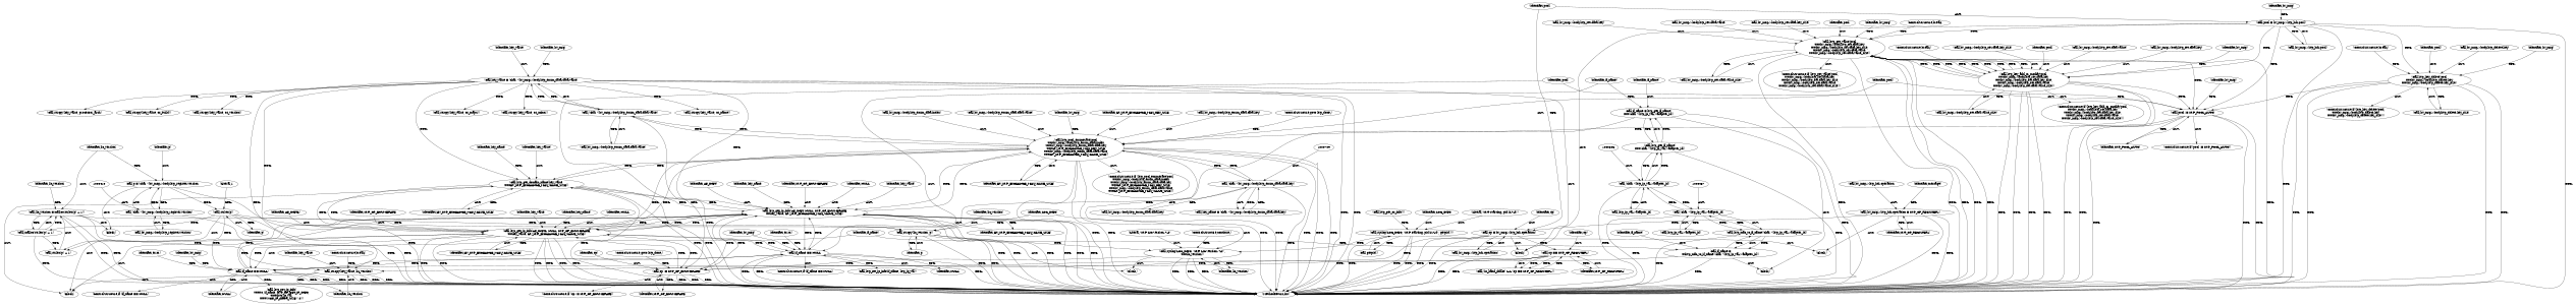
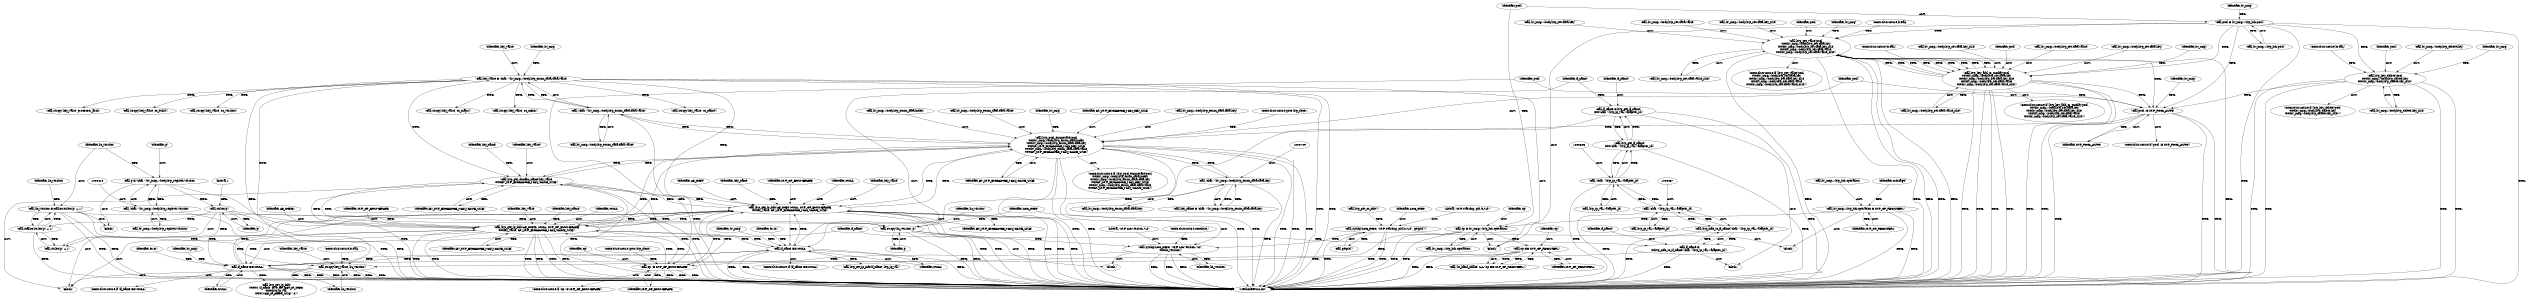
  digraph {
    n1 [label="(Call,strcpy(key_value, lic_version))"]
    n2 [label="(MethodReturn,int)"]
    n3 [label="(Block,)"]
    n4 [label="(Identifier,lic_version)"]
    n5 [label="(Call,key_value = (char *)hv_msg->body.kvp_enum_data.data.value)"]
    n6 [label="(Call,(char *)hv_msg->body.kvp_enum_data.data.value)"]
    n7 [label="(Call,kvp_get_domain_name(key_value,\n\t\t\t\t\tHV_KVP_EXCHANGE_MAX_VALUE_SIZE))"]
    n8 [label="(Call,kvp_get_ip_info(AF_INET, NULL, KVP_OP_ENUMERATE,\n\t\t\t\tkey_value, HV_KVP_EXCHANGE_MAX_VALUE_SIZE))"]
    n9 [label="(Call,kvp_get_ip_info(AF_INET6, NULL, KVP_OP_ENUMERATE,\n\t\t\t\tkey_value, HV_KVP_EXCHANGE_MAX_VALUE_SIZE))"]
    n10 [label="(Call,strcpy(key_value, os_version))"]
    n11 [label="(Call,strcpy(key_value, os_major))"]
    n12 [label="(Call,strcpy(key_value, os_minor))"]
    n13 [label="(Block,)"]
    n14 [label="(Call,strcpy(key_value, os_name))"]
    n15 [label="(Call,strcpy(key_value, processor_arch))"]
    n16 [label="(Call,strcpy(key_value, os_build))"]
    n17 [label="(Call,kvp_pool_enumerate(pool,\n\t\t\t\t\thv_msg->body.kvp_enum_data.index,\n\t\t\t\t\thv_msg->body.kvp_enum_data.data.key,\n\t\t\t\t\tHV_KVP_EXCHANGE_MAX_KEY_SIZE,\n\t\t\t\t\thv_msg->body.kvp_enum_data.data.value,\n\t\t\t\t\tHV_KVP_EXCHANGE_MAX_VALUE_SIZE))"]
    n18 [label="(Call,hv_msg->body.kvp_enum_data.data.value)"]
    n19 [label="(Identifier,HV_KVP_EXCHANGE_MAX_VALUE_SIZE)"]
    n20 [label="(Call,if_name == NULL)"]
    n21 [label="(Call,if_name == NULL)"]
    n22 [label="(Call,op != KVP_OP_ENUMERATE)"]
    n23 [label="(Identifier,HV_KVP_EXCHANGE_MAX_VALUE_SIZE)"]
    n24 [label="(Identifier,HV_KVP_EXCHANGE_MAX_VALUE_SIZE)"]
    n25 [label="(Call,(char *)hv_msg->body.kvp_enum_data.data.key)"]
    n26 [label="(Identifier,HV_KVP_EXCHANGE_MAX_VALUE_SIZE)"]
    n27 [label="(ControlStructure,if (kvp_pool_enumerate(pool,\n\t\t\t\t\thv_msg->body.kvp_enum_data.index,\n\t\t\t\t\thv_msg->body.kvp_enum_data.data.key,\n\t\t\t\t\tHV_KVP_EXCHANGE_MAX_KEY_SIZE,\n\t\t\t\t\thv_msg->body.kvp_enum_data.data.value,\n\t\t\t\t\tHV_KVP_EXCHANGE_MAX_VALUE_SIZE)))"]
    n28 [label="(Call,key_name = (char *)hv_msg->body.kvp_enum_data.data.key)"]
    n29 [label="(Call,hv_msg->body.kvp_enum_data.data.key)"]
    n30 [label="(Call,pool != KVP_POOL_AUTO)"]
    n31 [label="(Identifier,KVP_POOL_AUTO)"]
    n32 [label="(ControlStructure,if (pool != KVP_POOL_AUTO))"]
    n33 [label="(Call,kvp_key_delete(pool,\n\t\t\t\t\thv_msg->body.kvp_delete.key,\n\t\t\t\t\thv_msg->body.kvp_delete.key_size))"]
    n34 [label="(ControlStructure,if (kvp_key_delete(pool,\n\t\t\t\t\thv_msg->body.kvp_delete.key,\n\t\t\t\t\thv_msg->body.kvp_delete.key_size)))"]
    n35 [label="(Call,hv_msg->body.kvp_delete.key_size)"]
    n36 [label="(Call,pool = hv_msg->kvp_hdr.pool)"]
    n37 [label="(Call,kvp_get_value(pool,\n\t\t\t\t\thv_msg->body.kvp_set.data.key,\n\t\t\t\t\thv_msg->body.kvp_set.data.key_size,\n\t\t\t\t\thv_msg->body.kvp_set.data.value,\n\t\t\t\t\thv_msg->body.kvp_set.data.value_size))"]
    n38 [label="(Call,kvp_key_add_or_modify(pool,\n\t\t\t\t\thv_msg->body.kvp_set.data.key,\n\t\t\t\t\thv_msg->body.kvp_set.data.key_size,\n\t\t\t\t\thv_msg->body.kvp_set.data.value,\n\t\t\t\t\thv_msg->body.kvp_set.data.value_size))"]
    n39 [label="(Call,hv_msg->kvp_hdr.pool)"]
    n40 [label="(Call,hv_msg->body.kvp_set.data.value_size)"]
    n41 [label="(ControlStructure,if (kvp_get_value(pool,\n\t\t\t\t\thv_msg->body.kvp_set.data.key,\n\t\t\t\t\thv_msg->body.kvp_set.data.key_size,\n\t\t\t\t\thv_msg->body.kvp_set.data.value,\n\t\t\t\t\thv_msg->body.kvp_set.data.value_size)))"]
    n42 [label="(ControlStructure,if (kvp_key_add_or_modify(pool,\n\t\t\t\t\thv_msg->body.kvp_set.data.key,\n\t\t\t\t\thv_msg->body.kvp_set.data.key_size,\n\t\t\t\t\thv_msg->body.kvp_set.data.value,\n\t\t\t\t\thv_msg->body.kvp_set.data.value_size)))"]
    n43 [label="(Call,hv_msg->body.kvp_set.data.value_size)"]
    n44 [label="(Call,kvp_get_ip_info(\n\t\t\t\t\t\t0, if_name, KVP_OP_GET_IP_INFO,\n\t\t\t\t\t\tkvp_ip_val,\n\t\t\t\t\t\t(MAX_IP_ADDR_SIZE * 2)))"]
    n45 [label="(Identifier,NULL)"]
    n46 [label="(ControlStructure,if (if_name == NULL))"]
    n47 [label="(ControlStructure,if (if_name == NULL))"]
    n48 [label="(Call,kvp_set_ip_info(if_name, kvp_ip_val))"]
    n49 [label="(Identifier,NULL)"]
    n50 [label="(ControlStructure,if (op != KVP_OP_ENUMERATE))"]
    n51 [label="(Identifier,KVP_OP_ENUMERATE)"]
    n52 [label="(Call,if_name =\n\t\t\tkvp_mac_to_if_name((char *)kvp_ip_val->adapter_id))"]
    n53 [label="(Call,kvp_mac_to_if_name((char *)kvp_ip_val->adapter_id))"]
    n54 [label="(Block,)"]
    n55 [label="(Call,(char *)kvp_ip_val->adapter_id)"]
    n56 [label="(Call,(char *)kvp_ip_val->adapter_id)"]
    n57 [label="(Call,kvp_ip_val->adapter_id)"]
    n58 [label="(Call,kvp_get_if_name(\n\t\t\t\t\t(char *)kvp_ip_val->adapter_id))"]
    n59 [label="(Call,kvp_ip_val->adapter_id)"]
    n60 [label="(Call,if_name = kvp_get_if_name(\n\t\t\t\t\t(char *)kvp_ip_val->adapter_id))"]
    n61 [label="(Call,op == KVP_OP_REGISTER1)"]
    n62 [label="(Call,(in_hand_shake) && (op == KVP_OP_REGISTER1))"]
    n63 [label="(Identifier,KVP_OP_REGISTER1)"]
    n64 [label="(Call,op = hv_msg->kvp_hdr.operation)"]
    n65 [label="(Call,hv_msg->kvp_hdr.operation)"]
    n66 [label="(Call,hv_msg->kvp_hdr.operation = KVP_OP_REGISTER1)"]
    n67 [label="(Block,)"]
    n68 [label="(Identifier,KVP_OP_REGISTER1)"]
    n69 [label="(Call,syslog(LOG_INFO, \"KVP LIC Version: %s\",\n\t\t\t\t\tlic_version))"]
    n70 [label="(Block,)"]
    n71 [label="(Identifier,lic_version)"]
    n72 [label="(Call,syslog(LOG_INFO, \"KVP starting; pid is:%d\", getpid()))"]
    n73 [label="(Call,getpid())"]
    n74 [label="(Call,strcpy(lic_version, p))"]
    n75 [label="(Identifier,p)"]
    n76 [label="(Call,lic_version = malloc(strlen(p) + 1))"]
    n77 [label="(Call,malloc(strlen(p) + 1))"]
    n78 [label="(Block,)"]
    n79 [label="(Call,strlen(p) + 1)"]
    n80 [label="(Call,strlen(p))"]
    n81 [label="(Identifier,p)"]
    n82 [label="(Call,p = (char *)hv_msg->body.kvp_register.version)"]
    n83 [label="(Call,(char *)hv_msg->body.kvp_register.version)"]
    n84 [label="(Call,hv_msg->body.kvp_register.version)"]
    n85 [label="(Call,hv_msg->body.kvp_enum_data.index)"]
    n86 [label="(Identifier,pool)"]
    n87 [label="(Call,hv_msg->body.kvp_set.data.key)"]
    n88 [label="(ControlStructure,break;)"]
    n89 [label="(Call,hv_msg->body.kvp_set.data.value)"]
    n90 [label="(Identifier,lic_version)"]
    n91 [label="(Identifier,hv_msg)"]
    n92 [label="(Call,hv_msg->body.kvp_set.data.key_size)"]
    n93 [label="(Identifier,if_name)"]
    n94 [label="(Call,hv_msg->body.kvp_enum_data.data.value)"]
    n95 [label="(Call,hv_msg->kvp_hdr.operation)"]
    n96 [label="(Identifier,hv_msg)"]
    n97 [label="(Identifier,key_name)"]
    n98 [label="(Identifier,pool)"]
    n99 [label="(Identifier,if_name)"]
    n100 [label="(Identifier,AF_INET)"]
    n101 [label="(Identifier,HV_KVP_EXCHANGE_MAX_KEY_SIZE)"]
    n102 [label="(Identifier,key_value)"]
    n103 [label="(Identifier,hv_msg)"]
    n104 [label="(Literal,\"KVP LIC Version: %s\")"]
    n105 [label="(Identifier,hv_msg)"]
    n106 [label="(Identifier,op)"]
    n107 [label="(Call,hv_msg->body.kvp_enum_data.data.key)"]
    n108 [label="(Identifier,lic_version)"]
    n109 [label="(Identifier,key_value)"]
    n110 [label="(Identifier,key_value)"]
    n111 [label="(Call,hv_msg->body.kvp_set.data.key_size)"]
    n112 [label="(Identifier,op)"]
    n113 [label="(Identifier,pool)"]
    n114 [label="(Identifier,p)"]
    n115 [label="(Identifier,LOG_INFO)"]
    n116 [label="(Identifier,KVP_OP_ENUMERATE)"]
    n117 [label="(Identifier,hv_msg)"]
    n118 [label="(ControlStructure,continue;)"]
    n119 [label="(Identifier,if_name)"]
    n120 [label="(Identifier,AF_INET6)"]
    n121 [label="(Identifier,hv_msg)"]
    n122 [label="(ControlStructure,break;)"]
    n123 [label="(ControlStructure,goto kvp_done;)"]
    n124 [label="(Call,hv_msg->body.kvp_set.data.value)"]
    n125 [label="(Identifier,error)"]
    n126 [label="(Identifier,key_name)"]
    n127 [label="(Call,hv_msg->body.kvp_set.data.key)"]
    n128 [label="(Identifier,LOG_INFO)"]
    n129 [label="(Identifier,hv_msg)"]
    n130 [label="(Literal,\"KVP starting; pid is:%d\")"]
    n131 [label="(Identifier,pool)"]
    n132 [label="(Identifier,hv_msg)"]
    n133 [label="(Identifier,lic_version)"]
    n134 [label="(Call,hv_msg->body.kvp_delete.key)"]
    n135 [label="(Identifier,error)"]
    n136 [label="(ControlStructure,break;)"]
    n137 [label="(Identifier,op)"]
    n138 [label="(Call,kvp_get_os_info())"]
    n139 [label="(Identifier,KVP_OP_ENUMERATE)"]
    n140 [label="(Identifier,hv_msg)"]
    n141 [label="(ControlStructure,break;)"]
    n142 [label="(Identifier,message)"]
    n143 [label="(Identifier,key_value)"]
    n144 [label="(ControlStructure,goto kvp_done;)"]
    n145 [label="(Literal,1)"]
    n146 [label="(Identifier,pool)"]
    n147 [label="(Identifier,NULL)"]
    n148 [label="(Identifier,if_name)"]
    n149 [label="(Identifier,NULL)"]
    n150 [label="(Identifier,pool)"]
    n151 [label="(Identifier,key_value)"]
    n152 [label="(Identifier,key_name)"]
    1000709
    1000457
    1000505
    1000410
    n1 -> n2 [label="DDG: "]
    n1 -> n2 [label="DDG: "]
    n1 -> n2 [label="DDG: "]
    n1 -> n3 [label="AST: "]
    n1 -> n4 [label="CFG: "]
    n4 -> n1 [label="AST: "]
    n5 -> n1 [label="DDG: "]
    n5 -> n2 [label="DDG: "]
    n5 -> n2 [label="DDG: "]
    n5 -> n6 [label="CFG: "]
    n5 -> n7 [label="DDG: "]
    n5 -> n8 [label="DDG: "]
    n5 -> n9 [label="DDG: "]
    n5 -> n10 [label="DDG: "]
    n5 -> n11 [label="DDG: "]
    n5 -> n12 [label="DDG: "]
    n5 -> n13 [label="AST: "]
    n5 -> n14 [label="DDG: "]
    n5 -> n15 [label="DDG: "]
    n5 -> n16 [label="DDG: "]
    n6 -> n2 [label="DDG: "]
    n6 -> n5 [label="AST: "]
    n6 -> n5 [label="DDG: "]
    n6 -> n17 [label="DDG: "]
    n6 -> n18 [label="CFG: "]
    n7 -> n2 [label="DDG: "]
    n7 -> n2 [label="DDG: "]
    n7 -> n2 [label="DDG: "]
    n7 -> n3 [label="AST: "]
    n7 -> n8 [label="DDG: "]
    n7 -> n9 [label="DDG: "]
    n7 -> n17 [label="DDG: "]
    n7 -> n19 [label="CFG: "]
    n8 -> n2 [label="DDG: "]
    n8 -> n2 [label="DDG: "]
    n8 -> n2 [label="DDG: "]
    n8 -> n2 [label="DDG: "]
    n8 -> n2 [label="DDG: "]
    n8 -> n2 [label="DDG: "]
    n8 -> n3 [label="AST: "]
    n8 -> n7 [label="DDG: "]
    n8 -> n9 [label="DDG: "]
    n8 -> n9 [label="DDG: "]
    n8 -> n17 [label="DDG: "]
    n8 -> n20 [label="DDG: "]
    n8 -> n21 [label="DDG: "]
    n8 -> n22 [label="DDG: "]
    n8 -> n23 [label="CFG: "]
    n9 -> n2 [label="DDG: "]
    n9 -> n2 [label="DDG: "]
    n9 -> n2 [label="DDG: "]
    n9 -> n2 [label="DDG: "]
    n9 -> n2 [label="DDG: "]
    n9 -> n2 [label="DDG: "]
    n9 -> n3 [label="AST: "]
    n9 -> n7 [label="DDG: "]
    n9 -> n8 [label="DDG: "]
    n9 -> n8 [label="DDG: "]
    n9 -> n17 [label="DDG: "]
    n9 -> n20 [label="DDG: "]
    n9 -> n21 [label="DDG: "]
    n9 -> n22 [label="DDG: "]
    n9 -> n24 [label="CFG: "]
    n17 -> n2 [label="DDG: "]
    n17 -> n2 [label="DDG: "]
    n17 -> n2 [label="DDG: "]
    n17 -> n2 [label="DDG: "]
    n17 -> n2 [label="DDG: "]
    n17 -> n2 [label="DDG: "]
    n17 -> n2 [label="DDG: "]
    n17 -> n6 [label="DDG: "]
    n17 -> n7 [label="DDG: "]
    n17 -> n8 [label="DDG: "]
    n17 -> n9 [label="DDG: "]
    n17 -> n25 [label="DDG: "]
    n17 -> n26 [label="CFG: "]
    n17 -> n27 [label="AST: "]
    n18 -> n6 [label="AST: "]
    n19 -> n7 [label="AST: "]
    n20 -> n2 [label="DDG: "]
    n20 -> n2 [label="DDG: "]
    n20 -> n2 [label="DDG: "]
    n20 -> n8 [label="DDG: "]
    n20 -> n9 [label="DDG: "]
    n20 -> n21 [label="DDG: "]
    n20 -> n44 [label="DDG: "]
    n20 -> n45 [label="CFG: "]
    n20 -> n46 [label="AST: "]
    n21 -> n2 [label="DDG: "]
    n21 -> n2 [label="DDG: "]
    n21 -> n2 [label="DDG: "]
    n21 -> n8 [label="DDG: "]
    n21 -> n9 [label="DDG: "]
    n21 -> n20 [label="DDG: "]
    n21 -> n47 [label="AST: "]
    n21 -> n48 [label="DDG: "]
    n21 -> n49 [label="CFG: "]
    n22 -> n2 [label="DDG: "]
    n22 -> n2 [label="DDG: "]
    n22 -> n2 [label="DDG: "]
    n22 -> n8 [label="DDG: "]
    n22 -> n9 [label="DDG: "]
    n22 -> n50 [label="AST: "]
    n22 -> n51 [label="CFG: "]
    n23 -> n8 [label="AST: "]
    n24 -> n9 [label="AST: "]
    n25 -> n2 [label="DDG: "]
    n25 -> n17 [label="DDG: "]
    n25 -> n28 [label="AST: "]
    n25 -> n28 [label="DDG: "]
    n25 -> n29 [label="CFG: "]
    n26 -> n17 [label="AST: "]
    n28 -> n25 [label="CFG: "]
    n29 -> n25 [label="AST: "]
    n30 -> n2 [label="DDG: "]
    n30 -> n2 [label="DDG: "]
    n30 -> n2 [label="DDG: "]
    n30 -> n17 [label="DDG: "]
    n30 -> n31 [label="CFG: "]
    n30 -> n32 [label="AST: "]
    n31 -> n30 [label="AST: "]
    n33 -> n2 [label="DDG: "]
    n33 -> n2 [label="DDG: "]
    n33 -> n2 [label="DDG: "]
    n33 -> n2 [label="DDG: "]
    n33 -> n30 [label="DDG: "]
    n33 -> n34 [label="AST: "]
    n33 -> n35 [label="CFG: "]
    n35 -> n33 [label="AST: "]
    n36 -> n2 [label="DDG: "]
    n36 -> n2 [label="DDG: "]
    n36 -> n13 [label="AST: "]
    n36 -> n30 [label="CFG: "]
    n36 -> n33 [label="DDG: "]
    n36 -> n37 [label="DDG: "]
    n36 -> n38 [label="DDG: "]
    n36 -> n39 [label="CFG: "]
    n37 -> n2 [label="DDG: "]
    n37 -> n2 [label="DDG: "]
    n37 -> n2 [label="DDG: "]
    n37 -> n2 [label="DDG: "]
    n37 -> n2 [label="DDG: "]
    n37 -> n2 [label="DDG: "]
    n37 -> n30 [label="DDG: "]
    n37 -> n38 [label="DDG: "]
    n37 -> n38 [label="DDG: "]
    n37 -> n38 [label="DDG: "]
    n37 -> n38 [label="DDG: "]
    n37 -> n40 [label="CFG: "]
    n37 -> n41 [label="AST: "]
    n38 -> n2 [label="DDG: "]
    n38 -> n2 [label="DDG: "]
    n38 -> n2 [label="DDG: "]
    n38 -> n2 [label="DDG: "]
    n38 -> n2 [label="DDG: "]
    n38 -> n2 [label="DDG: "]
    n38 -> n30 [label="DDG: "]
    n38 -> n37 [label="DDG: "]
    n38 -> n37 [label="DDG: "]
    n38 -> n37 [label="DDG: "]
    n38 -> n37 [label="DDG: "]
    n38 -> n42 [label="AST: "]
    n38 -> n43 [label="CFG: "]
    n39 -> n36 [label="AST: "]
    n40 -> n37 [label="AST: "]
    n43 -> n38 [label="AST: "]
    n45 -> n20 [label="AST: "]
    n49 -> n21 [label="AST: "]
    n51 -> n22 [label="AST: "]
    n52 -> n2 [label="DDG: "]
    n52 -> n20 [label="DDG: "]
    n52 -> n53 [label="CFG: "]
    n52 -> n54 [label="AST: "]
    n53 -> n2 [label="DDG: "]
    n53 -> n52 [label="AST: "]
    n53 -> n52 [label="DDG: "]
    n53 -> n55 [label="CFG: "]
    n55 -> n2 [label="DDG: "]
    n55 -> n53 [label="AST: "]
    n55 -> n53 [label="DDG: "]
    n55 -> n56 [label="DDG: "]
    n55 -> n57 [label="CFG: "]
    n56 -> n2 [label="DDG: "]
    n56 -> n55 [label="DDG: "]
    n56 -> n58 [label="AST: "]
    n56 -> n58 [label="DDG: "]
    n56 -> n59 [label="CFG: "]
    n57 -> n55 [label="AST: "]
    n58 -> n2 [label="DDG: "]
    n58 -> n56 [label="CFG: "]
    n58 -> n60 [label="AST: "]
    n58 -> n60 [label="DDG: "]
    n59 -> n56 [label="AST: "]
    n60 -> n2 [label="DDG: "]
    n60 -> n21 [label="DDG: "]
    n60 -> n54 [label="AST: "]
    n60 -> n58 [label="CFG: "]
    n61 -> n2 [label="DDG: "]
    n61 -> n2 [label="DDG: "]
-   n61 -> n22 [label="DDG: "]
    n61 -> n62 [label="AST: "]
    n61 -> n62 [label="DDG: "]
    n61 -> n62 [label="DDG: "]
    n61 -> n63 [label="CFG: "]
    n62 -> n61 [label="CFG: "]
    n63 -> n61 [label="AST: "]
    n64 -> n2 [label="DDG: "]
    n64 -> n2 [label="DDG: "]
    n64 -> n13 [label="AST: "]
    n64 -> n22 [label="DDG: "]
    n64 -> n61 [label="DDG: "]
    n64 -> n65 [label="CFG: "]
    n65 -> n64 [label="AST: "]
    n66 -> n2 [label="DDG: "]
    n66 -> n2 [label="DDG: "]
    n66 -> n64 [label="DDG: "]
    n66 -> n67 [label="AST: "]
    n66 -> n68 [label="CFG: "]
    n68 -> n66 [label="AST: "]
    n69 -> n1 [label="DDG: "]
    n69 -> n2 [label="DDG: "]
    n69 -> n2 [label="DDG: "]
    n69 -> n2 [label="DDG: "]
    n69 -> n70 [label="AST: "]
    n69 -> n71 [label="CFG: "]
    n71 -> n69 [label="AST: "]
    n72 -> n2 [label="DDG: "]
    n72 -> n2 [label="DDG: "]
    n72 -> n2 [label="DDG: "]
    n72 -> n67 [label="AST: "]
    n72 -> n69 [label="DDG: "]
    n72 -> n73 [label="CFG: "]
    n73 -> n72 [label="AST: "]
    n74 -> n2 [label="DDG: "]
    n74 -> n2 [label="DDG: "]
    n74 -> n69 [label="DDG: "]
    n74 -> n70 [label="AST: "]
    n74 -> n75 [label="CFG: "]
    n75 -> n74 [label="AST: "]
    n76 -> n1 [label="DDG: "]
    n76 -> n2 [label="DDG: "]
    n76 -> n2 [label="DDG: "]
    n76 -> n74 [label="DDG: "]
    n76 -> n77 [label="CFG: "]
    n76 -> n78 [label="AST: "]
    n77 -> n2 [label="DDG: "]
    n77 -> n76 [label="AST: "]
    n77 -> n76 [label="DDG: "]
    n77 -> n79 [label="CFG: "]
-   n79 -> n76 [label="AST: "]
+   n79 -> n77 [label="AST: "]
    n80 -> n2 [label="DDG: "]
    n80 -> n74 [label="DDG: "]
    n80 -> n77 [label="DDG: "]
    n80 -> n79 [label="AST: "]
    n80 -> n79 [label="DDG: "]
    n80 -> n81 [label="CFG: "]
    n81 -> n80 [label="AST: "]
    n82 -> n2 [label="DDG: "]
    n82 -> n78 [label="AST: "]
    n82 -> n80 [label="DDG: "]
    n82 -> n83 [label="CFG: "]
    n83 -> n2 [label="DDG: "]
    n83 -> n82 [label="AST: "]
    n83 -> n82 [label="DDG: "]
    n83 -> n84 [label="CFG: "]
    n84 -> n83 [label="AST: "]
    n85 -> n17 [label="AST: "]
    n86 -> n17 [label="AST: "]
    n86 -> n30 [label="CFG: "]
    n87 -> n37 [label="AST: "]
    n88 -> n38 [label="CFG: "]
    n89 -> n37 [label="AST: "]
    n90 -> n76 [label="AST: "]
    n90 -> n82 [label="CFG: "]
    n91 -> n30 [label="CFG: "]
    n92 -> n37 [label="AST: "]
    n93 -> n20 [label="AST: "]
    n93 -> n52 [label="CFG: "]
    n94 -> n17 [label="AST: "]
    n95 -> n66 [label="AST: "]
    n96 -> n5 [label="CFG: "]
    n97 -> n7 [label="CFG: "]
    n98 -> n37 [label="AST: "]
    n99 -> n60 [label="AST: "]
    n100 -> n8 [label="AST: "]
    n101 -> n17 [label="AST: "]
    n102 -> n5 [label="AST: "]
    n103 -> n21 [label="CFG: "]
    n104 -> n69 [label="AST: "]
    n105 -> n37 [label="CFG: "]
    n106 -> n61 [label="AST: "]
    n107 -> n17 [label="AST: "]
    n108 -> n74 [label="AST: "]
    n109 -> n1 [label="AST: "]
    n110 -> n7 [label="AST: "]
    n111 -> n38 [label="AST: "]
    n112 -> n22 [label="AST: "]
    n113 -> n38 [label="AST: "]
    n114 -> n82 [label="AST: "]
    n115 -> n69 [label="AST: "]
    n115 -> n74 [label="CFG: "]
    n116 -> n8 [label="AST: "]
    n117 -> n17 [label="CFG: "]
    n118 -> n69 [label="CFG: "]
    n119 -> n21 [label="AST: "]
    n119 -> n60 [label="CFG: "]
    n120 -> n9 [label="AST: "]
    n121 -> n33 [label="CFG: "]
    n122 -> n33 [label="CFG: "]
    n123 -> n17 [label="CFG: "]
    n124 -> n38 [label="AST: "]
    n125 -> n20 [label="CFG: "]
    n126 -> n8 [label="CFG: "]
    n127 -> n38 [label="AST: "]
    n128 -> n72 [label="AST: "]
    n129 -> n38 [label="CFG: "]
    n130 -> n72 [label="AST: "]
    n131 -> n33 [label="AST: "]
    n132 -> n20 [label="CFG: "]
    n133 -> n76 [label="CFG: "]
    n134 -> n33 [label="AST: "]
    n135 -> n21 [label="CFG: "]
    n136 -> n37 [label="CFG: "]
    n137 -> n64 [label="AST: "]
    n138 -> n72 [label="CFG: "]
    n139 -> n9 [label="AST: "]
    n140 -> n36 [label="CFG: "]
    n141 -> n1 [label="CFG: "]
    n142 -> n66 [label="CFG: "]
    n143 -> n9 [label="AST: "]
    n144 -> n22 [label="CFG: "]
    n145 -> n80 [label="CFG: "]
    n146 -> n36 [label="AST: "]
    n146 -> n64 [label="CFG: "]
    n147 -> n9 [label="AST: "]
    n148 -> n52 [label="AST: "]
    n149 -> n8 [label="AST: "]
    n150 -> n22 [label="CFG: "]
    n150 -> n30 [label="AST: "]
    n151 -> n8 [label="AST: "]
    n152 -> n9 [label="CFG: "]
    1000709 -> n25 [label="AST: "]
    1000457 -> n55 [label="AST: "]
    1000505 -> n56 [label="AST: "]
    1000410 -> n83 [label="AST: "]
  }
